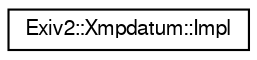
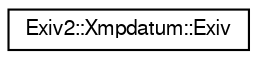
  digraph {
    rankdir=LR
-   n1 [color=black fillcolor=white fontname=FreeSans fontsize=10 height=0.2 label="Exiv2::Xmpdatum::Impl" shape=record style=filled width=0.4]
+   n1 [color=black fillcolor=white fontname=FreeSans fontsize=10 height=0.2 label="Exiv2::Xmpdatum::Exiv" shape=record style=filled width=0.4]
  }
